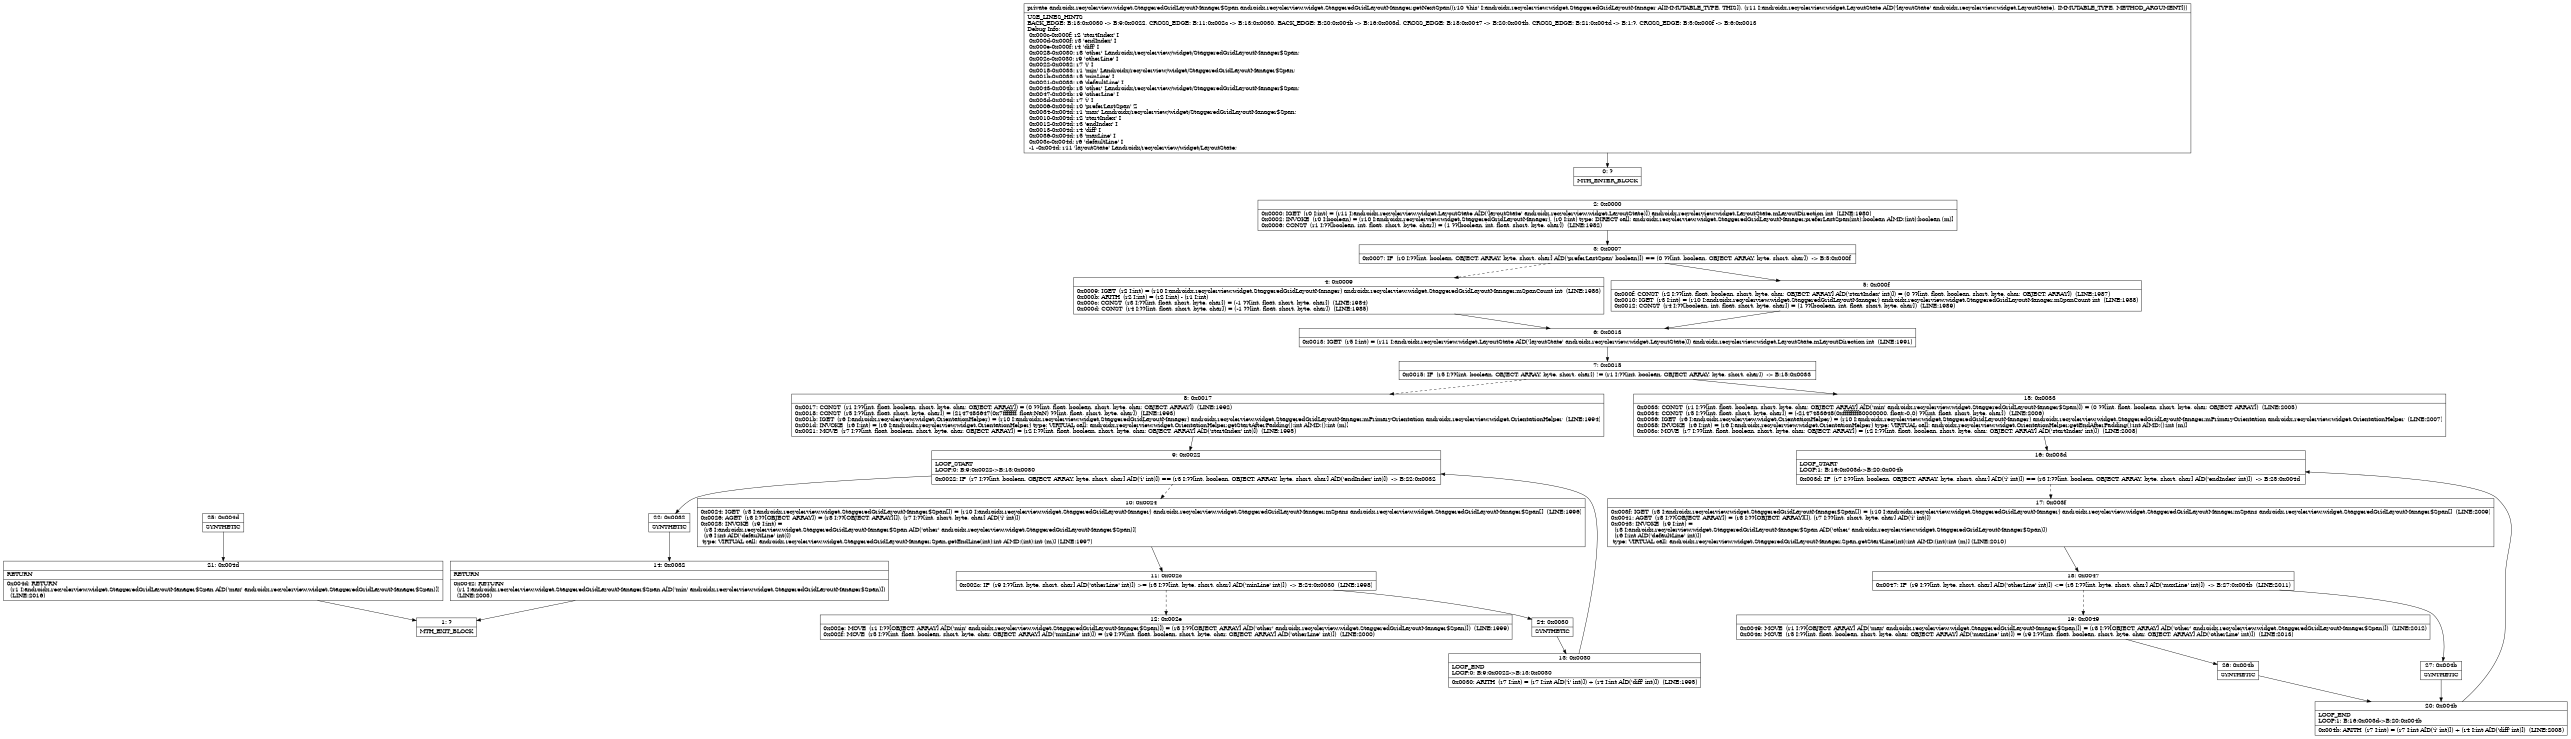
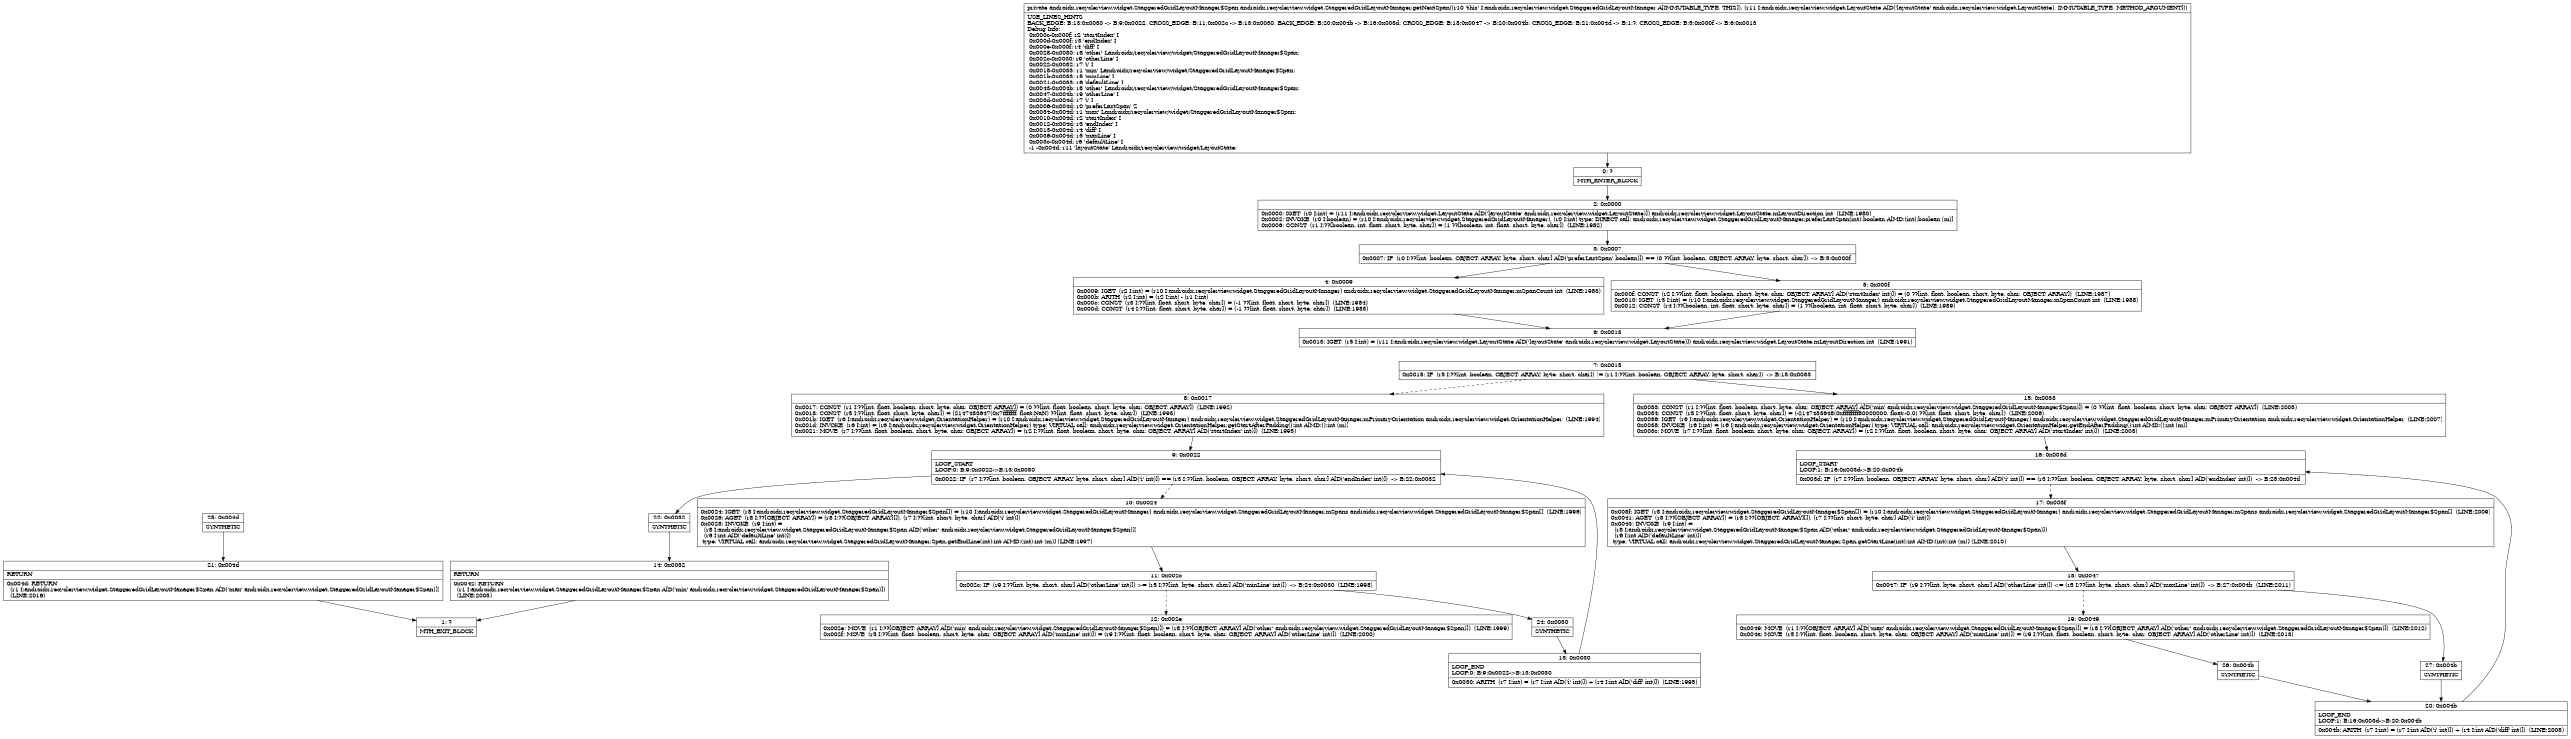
  digraph {
    node [shape=record]
    n1 [label="{0\:\ ?|MTH_ENTER_BLOCK\l}"]
    n2 [label="{2\:\ 0x0000|0x0000: IGET  (r0 I:int) = (r11 I:androidx.recyclerview.widget.LayoutState A[D('layoutState' androidx.recyclerview.widget.LayoutState)]) androidx.recyclerview.widget.LayoutState.mLayoutDirection int  (LINE:1980)\l0x0002: INVOKE  (r0 I:boolean) = (r10 I:androidx.recyclerview.widget.StaggeredGridLayoutManager), (r0 I:int) type: DIRECT call: androidx.recyclerview.widget.StaggeredGridLayoutManager.preferLastSpan(int):boolean A[MD:(int):boolean (m)]\l0x0006: CONST  (r1 I:??[boolean, int, float, short, byte, char]) = (1 ??[boolean, int, float, short, byte, char])  (LINE:1982)\l}"]
    n3 [label="{3\:\ 0x0007|0x0007: IF  (r0 I:??[int, boolean, OBJECT, ARRAY, byte, short, char] A[D('preferLastSpan' boolean)]) == (0 ??[int, boolean, OBJECT, ARRAY, byte, short, char])  \-\> B:5:0x000f \l}"]
    n4 [label="{4\:\ 0x0009|0x0009: IGET  (r2 I:int) = (r10 I:androidx.recyclerview.widget.StaggeredGridLayoutManager) androidx.recyclerview.widget.StaggeredGridLayoutManager.mSpanCount int  (LINE:1983)\l0x000b: ARITH  (r2 I:int) = (r2 I:int) \- (r1 I:int) \l0x000c: CONST  (r3 I:??[int, float, short, byte, char]) = (\-1 ??[int, float, short, byte, char])  (LINE:1984)\l0x000d: CONST  (r4 I:??[int, float, short, byte, char]) = (\-1 ??[int, float, short, byte, char])  (LINE:1985)\l}"]
    n5 [label="{5\:\ 0x000f|0x000f: CONST  (r2 I:??[int, float, boolean, short, byte, char, OBJECT, ARRAY] A[D('startIndex' int)]) = (0 ??[int, float, boolean, short, byte, char, OBJECT, ARRAY])  (LINE:1987)\l0x0010: IGET  (r3 I:int) = (r10 I:androidx.recyclerview.widget.StaggeredGridLayoutManager) androidx.recyclerview.widget.StaggeredGridLayoutManager.mSpanCount int  (LINE:1988)\l0x0012: CONST  (r4 I:??[boolean, int, float, short, byte, char]) = (1 ??[boolean, int, float, short, byte, char])  (LINE:1989)\l}"]
    n6 [label="{6\:\ 0x0013|0x0013: IGET  (r5 I:int) = (r11 I:androidx.recyclerview.widget.LayoutState A[D('layoutState' androidx.recyclerview.widget.LayoutState)]) androidx.recyclerview.widget.LayoutState.mLayoutDirection int  (LINE:1991)\l}"]
    n7 [label="{7\:\ 0x0015|0x0015: IF  (r5 I:??[int, boolean, OBJECT, ARRAY, byte, short, char]) != (r1 I:??[int, boolean, OBJECT, ARRAY, byte, short, char])  \-\> B:15:0x0033 \l}"]
    n8 [label="{8\:\ 0x0017|0x0017: CONST  (r1 I:??[int, float, boolean, short, byte, char, OBJECT, ARRAY]) = (0 ??[int, float, boolean, short, byte, char, OBJECT, ARRAY])  (LINE:1992)\l0x0018: CONST  (r5 I:??[int, float, short, byte, char]) = (2147483647(0x7fffffff, float:NaN) ??[int, float, short, byte, char])  (LINE:1993)\l0x001b: IGET  (r6 I:androidx.recyclerview.widget.OrientationHelper) = (r10 I:androidx.recyclerview.widget.StaggeredGridLayoutManager) androidx.recyclerview.widget.StaggeredGridLayoutManager.mPrimaryOrientation androidx.recyclerview.widget.OrientationHelper  (LINE:1994)\l0x001d: INVOKE  (r6 I:int) = (r6 I:androidx.recyclerview.widget.OrientationHelper) type: VIRTUAL call: androidx.recyclerview.widget.OrientationHelper.getStartAfterPadding():int A[MD:():int (m)]\l0x0021: MOVE  (r7 I:??[int, float, boolean, short, byte, char, OBJECT, ARRAY]) = (r2 I:??[int, float, boolean, short, byte, char, OBJECT, ARRAY] A[D('startIndex' int)])  (LINE:1995)\l}"]
    n9 [label="{15\:\ 0x0033|0x0033: CONST  (r1 I:??[int, float, boolean, short, byte, char, OBJECT, ARRAY] A[D('min' androidx.recyclerview.widget.StaggeredGridLayoutManager$Span)]) = (0 ??[int, float, boolean, short, byte, char, OBJECT, ARRAY])  (LINE:2005)\l0x0034: CONST  (r5 I:??[int, float, short, byte, char]) = (\-2147483648(0xffffffff80000000, float:\-0.0) ??[int, float, short, byte, char])  (LINE:2006)\l0x0036: IGET  (r6 I:androidx.recyclerview.widget.OrientationHelper) = (r10 I:androidx.recyclerview.widget.StaggeredGridLayoutManager) androidx.recyclerview.widget.StaggeredGridLayoutManager.mPrimaryOrientation androidx.recyclerview.widget.OrientationHelper  (LINE:2007)\l0x0038: INVOKE  (r6 I:int) = (r6 I:androidx.recyclerview.widget.OrientationHelper) type: VIRTUAL call: androidx.recyclerview.widget.OrientationHelper.getEndAfterPadding():int A[MD:():int (m)]\l0x003c: MOVE  (r7 I:??[int, float, boolean, short, byte, char, OBJECT, ARRAY]) = (r2 I:??[int, float, boolean, short, byte, char, OBJECT, ARRAY] A[D('startIndex' int)])  (LINE:2008)\l}"]
    n10 [label="{9\:\ 0x0022|LOOP_START\lLOOP:0: B:9:0x0022\-\>B:13:0x0030\l|0x0022: IF  (r7 I:??[int, boolean, OBJECT, ARRAY, byte, short, char] A[D('i' int)]) == (r3 I:??[int, boolean, OBJECT, ARRAY, byte, short, char] A[D('endIndex' int)])  \-\> B:22:0x0032 \l}"]
    n11 [label="{16\:\ 0x003d|LOOP_START\lLOOP:1: B:16:0x003d\-\>B:20:0x004b\l|0x003d: IF  (r7 I:??[int, boolean, OBJECT, ARRAY, byte, short, char] A[D('i' int)]) == (r3 I:??[int, boolean, OBJECT, ARRAY, byte, short, char] A[D('endIndex' int)])  \-\> B:25:0x004d \l}"]
    n12 [label="{10\:\ 0x0024|0x0024: IGET  (r8 I:androidx.recyclerview.widget.StaggeredGridLayoutManager$Span[]) = (r10 I:androidx.recyclerview.widget.StaggeredGridLayoutManager) androidx.recyclerview.widget.StaggeredGridLayoutManager.mSpans androidx.recyclerview.widget.StaggeredGridLayoutManager$Span[]  (LINE:1996)\l0x0026: AGET  (r8 I:??[OBJECT, ARRAY]) = (r8 I:??[OBJECT, ARRAY][]), (r7 I:??[int, short, byte, char] A[D('i' int)]) \l0x0028: INVOKE  (r9 I:int) = \l  (r8 I:androidx.recyclerview.widget.StaggeredGridLayoutManager$Span A[D('other' androidx.recyclerview.widget.StaggeredGridLayoutManager$Span)])\l  (r6 I:int A[D('defaultLine' int)])\l type: VIRTUAL call: androidx.recyclerview.widget.StaggeredGridLayoutManager.Span.getEndLine(int):int A[MD:(int):int (m)] (LINE:1997)\l}"]
    n13 [label="{22\:\ 0x0032|SYNTHETIC\l}"]
    n14 [label="{11\:\ 0x002c|0x002c: IF  (r9 I:??[int, byte, short, char] A[D('otherLine' int)]) \>= (r5 I:??[int, byte, short, char] A[D('minLine' int)])  \-\> B:24:0x0030  (LINE:1998)\l}"]
    n15 [label="{14\:\ 0x0032|RETURN\l|0x0042: RETURN  \l  (r1 I:androidx.recyclerview.widget.StaggeredGridLayoutManager$Span A[D('min' androidx.recyclerview.widget.StaggeredGridLayoutManager$Span)])\l  (LINE:2003)\l}"]
    n16 [label="{12\:\ 0x002e|0x002e: MOVE  (r1 I:??[OBJECT, ARRAY] A[D('min' androidx.recyclerview.widget.StaggeredGridLayoutManager$Span)]) = (r8 I:??[OBJECT, ARRAY] A[D('other' androidx.recyclerview.widget.StaggeredGridLayoutManager$Span)])  (LINE:1999)\l0x002f: MOVE  (r5 I:??[int, float, boolean, short, byte, char, OBJECT, ARRAY] A[D('minLine' int)]) = (r9 I:??[int, float, boolean, short, byte, char, OBJECT, ARRAY] A[D('otherLine' int)])  (LINE:2000)\l}"]
    n17 [label="{24\:\ 0x0030|SYNTHETIC\l}"]
    n18 [label="{13\:\ 0x0030|LOOP_END\lLOOP:0: B:9:0x0022\-\>B:13:0x0030\l|0x0030: ARITH  (r7 I:int) = (r7 I:int A[D('i' int)]) + (r4 I:int A[D('diff' int)])  (LINE:1995)\l}"]
    n19 [label="{1\:\ ?|MTH_EXIT_BLOCK\l}"]
    n20 [label="{17\:\ 0x003f|0x003f: IGET  (r8 I:androidx.recyclerview.widget.StaggeredGridLayoutManager$Span[]) = (r10 I:androidx.recyclerview.widget.StaggeredGridLayoutManager) androidx.recyclerview.widget.StaggeredGridLayoutManager.mSpans androidx.recyclerview.widget.StaggeredGridLayoutManager$Span[]  (LINE:2009)\l0x0041: AGET  (r8 I:??[OBJECT, ARRAY]) = (r8 I:??[OBJECT, ARRAY][]), (r7 I:??[int, short, byte, char] A[D('i' int)]) \l0x0043: INVOKE  (r9 I:int) = \l  (r8 I:androidx.recyclerview.widget.StaggeredGridLayoutManager$Span A[D('other' androidx.recyclerview.widget.StaggeredGridLayoutManager$Span)])\l  (r6 I:int A[D('defaultLine' int)])\l type: VIRTUAL call: androidx.recyclerview.widget.StaggeredGridLayoutManager.Span.getStartLine(int):int A[MD:(int):int (m)] (LINE:2010)\l}"]
    n21 [label="{18\:\ 0x0047|0x0047: IF  (r9 I:??[int, byte, short, char] A[D('otherLine' int)]) \<= (r5 I:??[int, byte, short, char] A[D('maxLine' int)])  \-\> B:27:0x004b  (LINE:2011)\l}"]
    n22 [label="{25\:\ 0x004d|SYNTHETIC\l}"]
    n23 [label="{21\:\ 0x004d|RETURN\l|0x004d: RETURN  \l  (r1 I:androidx.recyclerview.widget.StaggeredGridLayoutManager$Span A[D('max' androidx.recyclerview.widget.StaggeredGridLayoutManager$Span)])\l  (LINE:2016)\l}"]
    n24 [label="{19\:\ 0x0049|0x0049: MOVE  (r1 I:??[OBJECT, ARRAY] A[D('max' androidx.recyclerview.widget.StaggeredGridLayoutManager$Span)]) = (r8 I:??[OBJECT, ARRAY] A[D('other' androidx.recyclerview.widget.StaggeredGridLayoutManager$Span)])  (LINE:2012)\l0x004a: MOVE  (r5 I:??[int, float, boolean, short, byte, char, OBJECT, ARRAY] A[D('maxLine' int)]) = (r9 I:??[int, float, boolean, short, byte, char, OBJECT, ARRAY] A[D('otherLine' int)])  (LINE:2013)\l}"]
    n25 [label="{27\:\ 0x004b|SYNTHETIC\l}"]
    n26 [label="{26\:\ 0x004b|SYNTHETIC\l}"]
    n27 [label="{20\:\ 0x004b|LOOP_END\lLOOP:1: B:16:0x003d\-\>B:20:0x004b\l|0x004b: ARITH  (r7 I:int) = (r7 I:int A[D('i' int)]) + (r4 I:int A[D('diff' int)])  (LINE:2008)\l}"]
    n28 [label="{private androidx.recyclerview.widget.StaggeredGridLayoutManager$Span androidx.recyclerview.widget.StaggeredGridLayoutManager.getNextSpan((r10 'this' I:androidx.recyclerview.widget.StaggeredGridLayoutManager A[IMMUTABLE_TYPE, THIS]), (r11 I:androidx.recyclerview.widget.LayoutState A[D('layoutState' androidx.recyclerview.widget.LayoutState), IMMUTABLE_TYPE, METHOD_ARGUMENT]))  | USE_LINES_HINTS\lBACK_EDGE: B:13:0x0030 \-\> B:9:0x0022, CROSS_EDGE: B:11:0x002c \-\> B:13:0x0030, BACK_EDGE: B:20:0x004b \-\> B:16:0x003d, CROSS_EDGE: B:18:0x0047 \-\> B:20:0x004b, CROSS_EDGE: B:21:0x004d \-\> B:1:?, CROSS_EDGE: B:5:0x000f \-\> B:6:0x0013\lDebug Info:\l  0x000c\-0x000f: r2 'startIndex' I\l  0x000d\-0x000f: r3 'endIndex' I\l  0x000e\-0x000f: r4 'diff' I\l  0x0028\-0x0030: r8 'other' Landroidx\/recyclerview\/widget\/StaggeredGridLayoutManager$Span;\l  0x002c\-0x0030: r9 'otherLine' I\l  0x0022\-0x0032: r7 'i' I\l  0x0018\-0x0033: r1 'min' Landroidx\/recyclerview\/widget\/StaggeredGridLayoutManager$Span;\l  0x001b\-0x0033: r5 'minLine' I\l  0x0021\-0x0033: r6 'defaultLine' I\l  0x0043\-0x004b: r8 'other' Landroidx\/recyclerview\/widget\/StaggeredGridLayoutManager$Span;\l  0x0047\-0x004b: r9 'otherLine' I\l  0x003d\-0x004d: r7 'i' I\l  0x0006\-0x004d: r0 'preferLastSpan' Z\l  0x0034\-0x004d: r1 'max' Landroidx\/recyclerview\/widget\/StaggeredGridLayoutManager$Span;\l  0x0010\-0x004d: r2 'startIndex' I\l  0x0012\-0x004d: r3 'endIndex' I\l  0x0013\-0x004d: r4 'diff' I\l  0x0036\-0x004d: r5 'maxLine' I\l  0x003c\-0x004d: r6 'defaultLine' I\l  \-1 \-0x004d: r11 'layoutState' Landroidx\/recyclerview\/widget\/LayoutState;\l}"]
+   n1 -> n2
    n2 -> n3
-   n3 -> n4 [style=dashed]
+   n3 -> n4 [style=solid]
    n3 -> n5
    n4 -> n6
    n5 -> n6
-   n6 -> n7
    n7 -> n8 [style=dashed]
    n7 -> n9
    n8 -> n10
    n9 -> n11
    n10 -> n12 [style=dashed]
    n10 -> n13
    n11 -> n20 [style=dashed]
    n12 -> n14
    n13 -> n15
    n14 -> n16 [style=dashed]
    n14 -> n17
    n15 -> n19
    n17 -> n18
    n18 -> n10
    n20 -> n21
    n21 -> n24 [style=dashed]
    n21 -> n25
    n22 -> n23
    n23 -> n19
    n24 -> n26
    n25 -> n27
    n26 -> n27
    n27 -> n11
    n28 -> n1
  }
